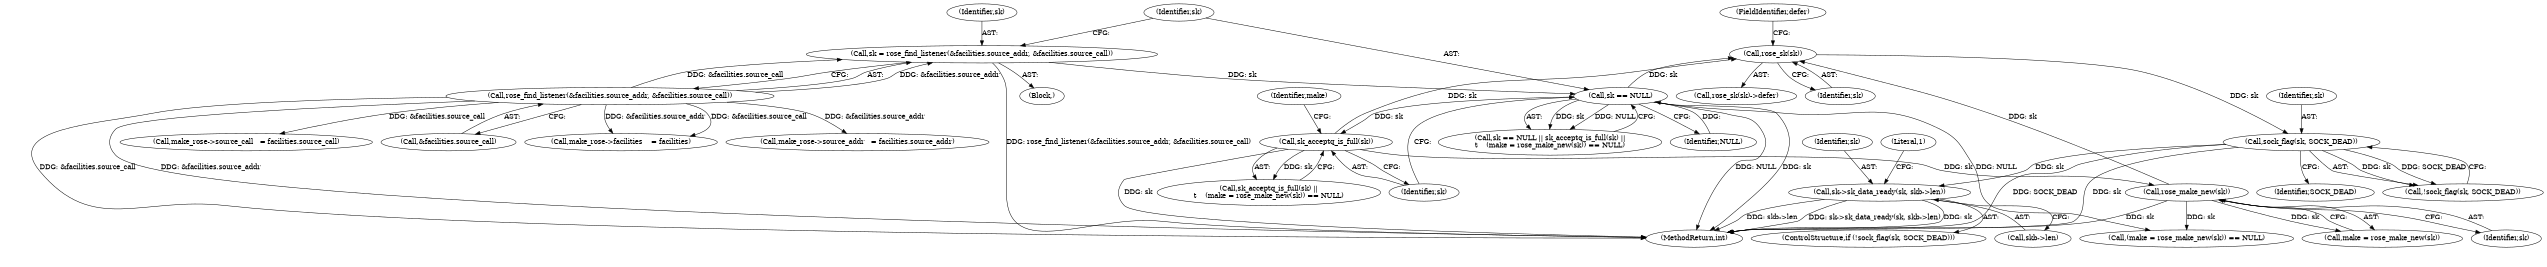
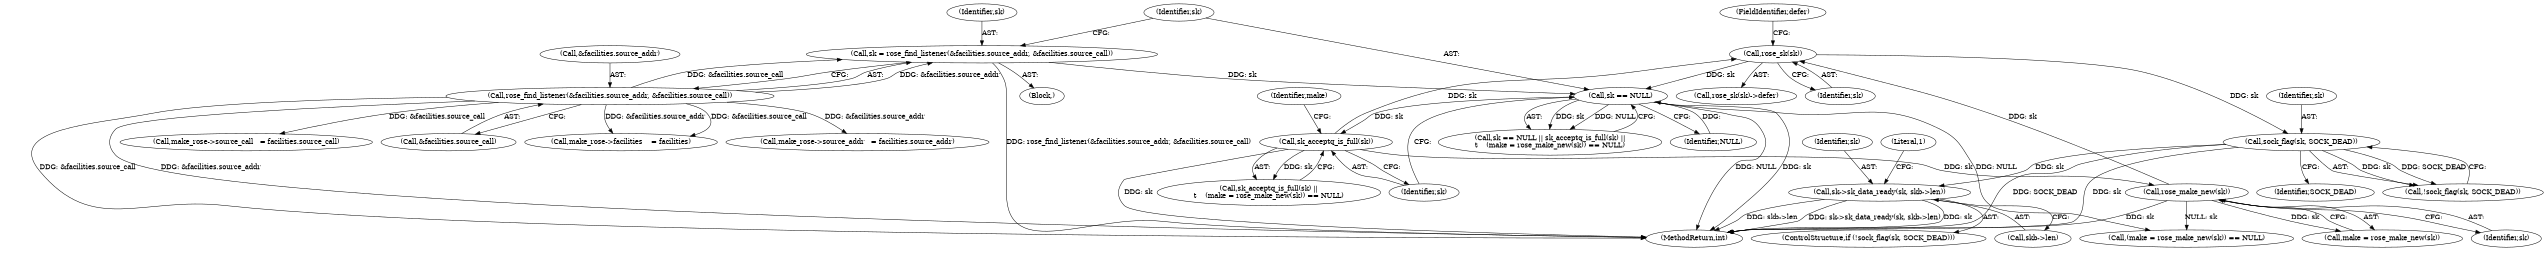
  digraph {
    n1 [label="(Call,sk->sk_data_ready(sk, skb->len))"]
    n2 [label="(Call,skb->len)"]
    n3 [label="(ControlStructure,if (!sock_flag(sk, SOCK_DEAD)))"]
    n4 [label="(MethodReturn,int)"]
    n5 [label="(Call,sock_flag(sk, SOCK_DEAD))"]
    n6 [label="(Identifier,SOCK_DEAD)"]
    n7 [label="(Call,!sock_flag(sk, SOCK_DEAD))"]
    n8 [label="(Call,rose_sk(sk))"]
    n9 [label="(Call,rose_sk(sk)->defer)"]
    n10 [label="(Identifier,sk)"]
    n11 [label="(Call,sk_acceptq_is_full(sk))"]
    n12 [label="(Call,rose_make_new(sk))"]
    n13 [label="(Identifier,sk)"]
    n14 [label="(Call,sk_acceptq_is_full(sk) ||\n\t    (make = rose_make_new(sk)) == NULL)"]
    n15 [label="(Call,(make = rose_make_new(sk)) == NULL)"]
    n16 [label="(Call,make = rose_make_new(sk))"]
    n17 [label="(Identifier,sk)"]
    n18 [label="(Call,sk == NULL)"]
    n19 [label="(Call,sk == NULL || sk_acceptq_is_full(sk) ||\n\t    (make = rose_make_new(sk)) == NULL)"]
    n20 [label="(Identifier,NULL)"]
    n21 [label="(Call,sk = rose_find_listener(&facilities.source_addr, &facilities.source_call))"]
    n22 [label="(Call,rose_find_listener(&facilities.source_addr, &facilities.source_call))"]
    n23 [label="(Block,)"]
    n24 [label="(Call,make_rose->source_call   = facilities.source_call)"]
    n25 [label="(Call,&facilities.source_call)"]
    n26 [label="(Call,make_rose->facilities    = facilities)"]
    n27 [label="(Call,make_rose->source_addr   = facilities.source_addr)"]
+   n28 [label="(Call,&facilities.source_addr)"]
    n29 [label="(Identifier,sk)"]
    n30 [label="(Identifier,make)"]
    n31 [label="(Identifier,sk)"]
    n32 [label="(Literal,1)"]
    n33 [label="(FieldIdentifier,defer)"]
    n34 [label="(Identifier,sk)"]
    n35 [label="(Identifier,sk)"]
    n1 -> n2 [label="CFG: "]
    n1 -> n3 [label="AST: "]
    n1 -> n4 [label="DDG: skb->len"]
    n1 -> n4 [label="DDG: sk->sk_data_ready(sk, skb->len)"]
    n1 -> n4 [label="DDG: sk"]
    n2 -> n1 [label="AST: "]
    n5 -> n1 [label="DDG: sk"]
    n5 -> n4 [label="DDG: SOCK_DEAD"]
    n5 -> n4 [label="DDG: sk"]
    n5 -> n6 [label="CFG: "]
    n5 -> n7 [label="AST: "]
    n5 -> n7 [label="DDG: sk"]
    n5 -> n7 [label="DDG: SOCK_DEAD"]
    n7 -> n5 [label="CFG: "]
    n8 -> n5 [label="DDG: sk"]
    n8 -> n9 [label="AST: "]
    n8 -> n10 [label="CFG: "]
    n10 -> n8 [label="AST: "]
    n11 -> n4 [label="DDG: sk"]
    n11 -> n8 [label="DDG: sk"]
    n11 -> n12 [label="DDG: sk"]
    n11 -> n13 [label="CFG: "]
    n11 -> n14 [label="AST: "]
    n11 -> n14 [label="DDG: sk"]
    n12 -> n4 [label="DDG: sk"]
    n12 -> n8 [label="DDG: sk"]
-   n12 -> n15 [label="DDG: sk"]
+   n12 -> n15 [label="NULL: sk"]
    n12 -> n16 [label="AST: "]
    n12 -> n16 [label="DDG: sk"]
    n12 -> n17 [label="CFG: "]
    n13 -> n11 [label="AST: "]
    n13 -> n18 [label="CFG: "]
    n14 -> n11 [label="CFG: "]
    n16 -> n12 [label="CFG: "]
    n17 -> n12 [label="AST: "]
    n18 -> n4 [label="DDG: sk"]
    n18 -> n4 [label="DDG: NULL"]
-   n18 -> n8 [label="DDG: sk"]
+   n8 -> n18 [label="DDG: sk"]
    n18 -> n11 [label="DDG: sk"]
    n18 -> n15 [label="DDG: NULL"]
    n18 -> n19 [label="AST: "]
    n18 -> n19 [label="DDG: sk"]
    n18 -> n19 [label="DDG: NULL"]
    n18 -> n20 [label="CFG: "]
    n19 -> n18 [label="CFG: "]
    n20 -> n18 [label="DDG: "]
    n21 -> n4 [label="DDG: rose_find_listener(&facilities.source_addr, &facilities.source_call)"]
    n21 -> n18 [label="DDG: sk"]
    n21 -> n22 [label="CFG: "]
    n21 -> n23 [label="AST: "]
    n22 -> n4 [label="DDG: &facilities.source_addr"]
    n22 -> n4 [label="DDG: &facilities.source_call"]
    n22 -> n21 [label="AST: "]
    n22 -> n21 [label="DDG: &facilities.source_addr"]
    n22 -> n21 [label="DDG: &facilities.source_call"]
    n22 -> n24 [label="DDG: &facilities.source_call"]
    n22 -> n25 [label="CFG: "]
    n22 -> n26 [label="DDG: &facilities.source_call"]
    n22 -> n26 [label="DDG: &facilities.source_addr"]
    n22 -> n27 [label="DDG: &facilities.source_addr"]
    n25 -> n22 [label="AST: "]
+   n28 -> n22 [label="AST: "]
    n29 -> n21 [label="AST: "]
    n30 -> n11 [label="CFG: "]
    n31 -> n1 [label="AST: "]
    n32 -> n1 [label="CFG: "]
    n33 -> n8 [label="CFG: "]
    n34 -> n18 [label="AST: "]
    n34 -> n21 [label="CFG: "]
    n35 -> n5 [label="AST: "]
  }
